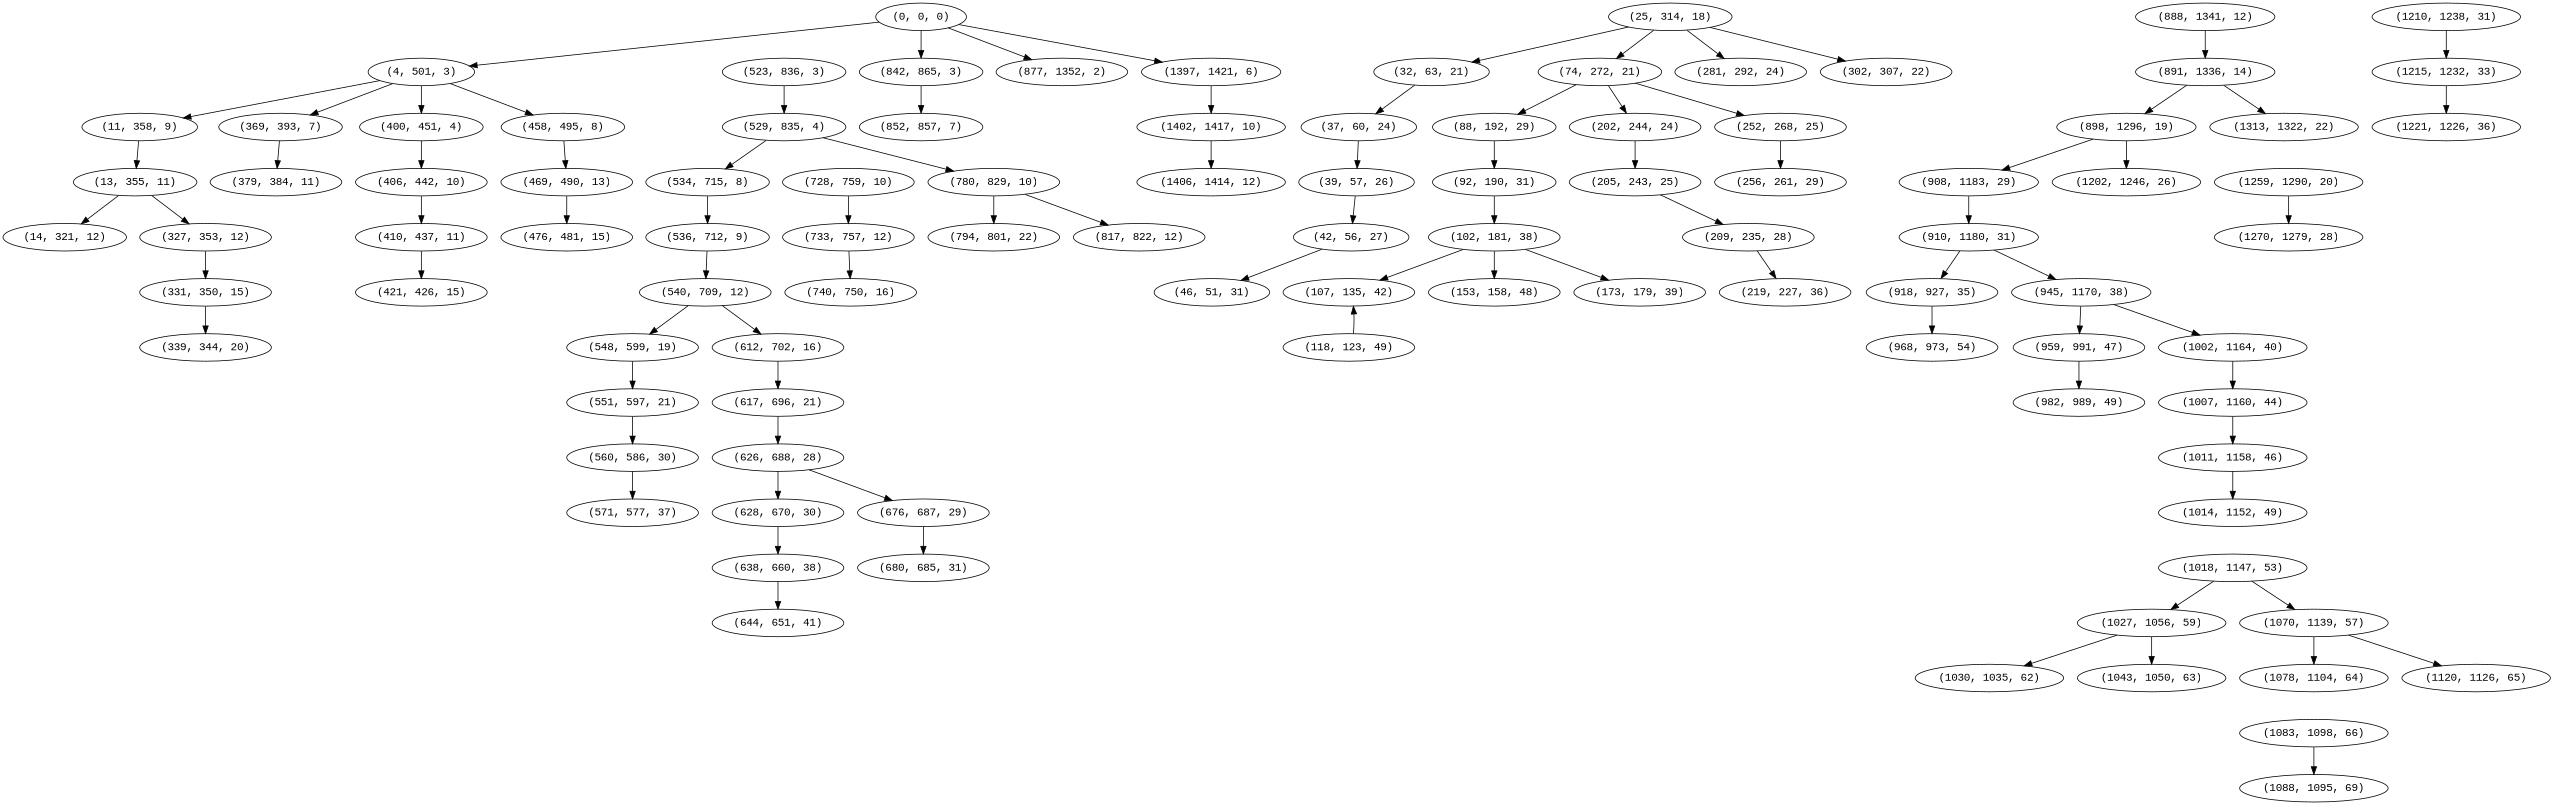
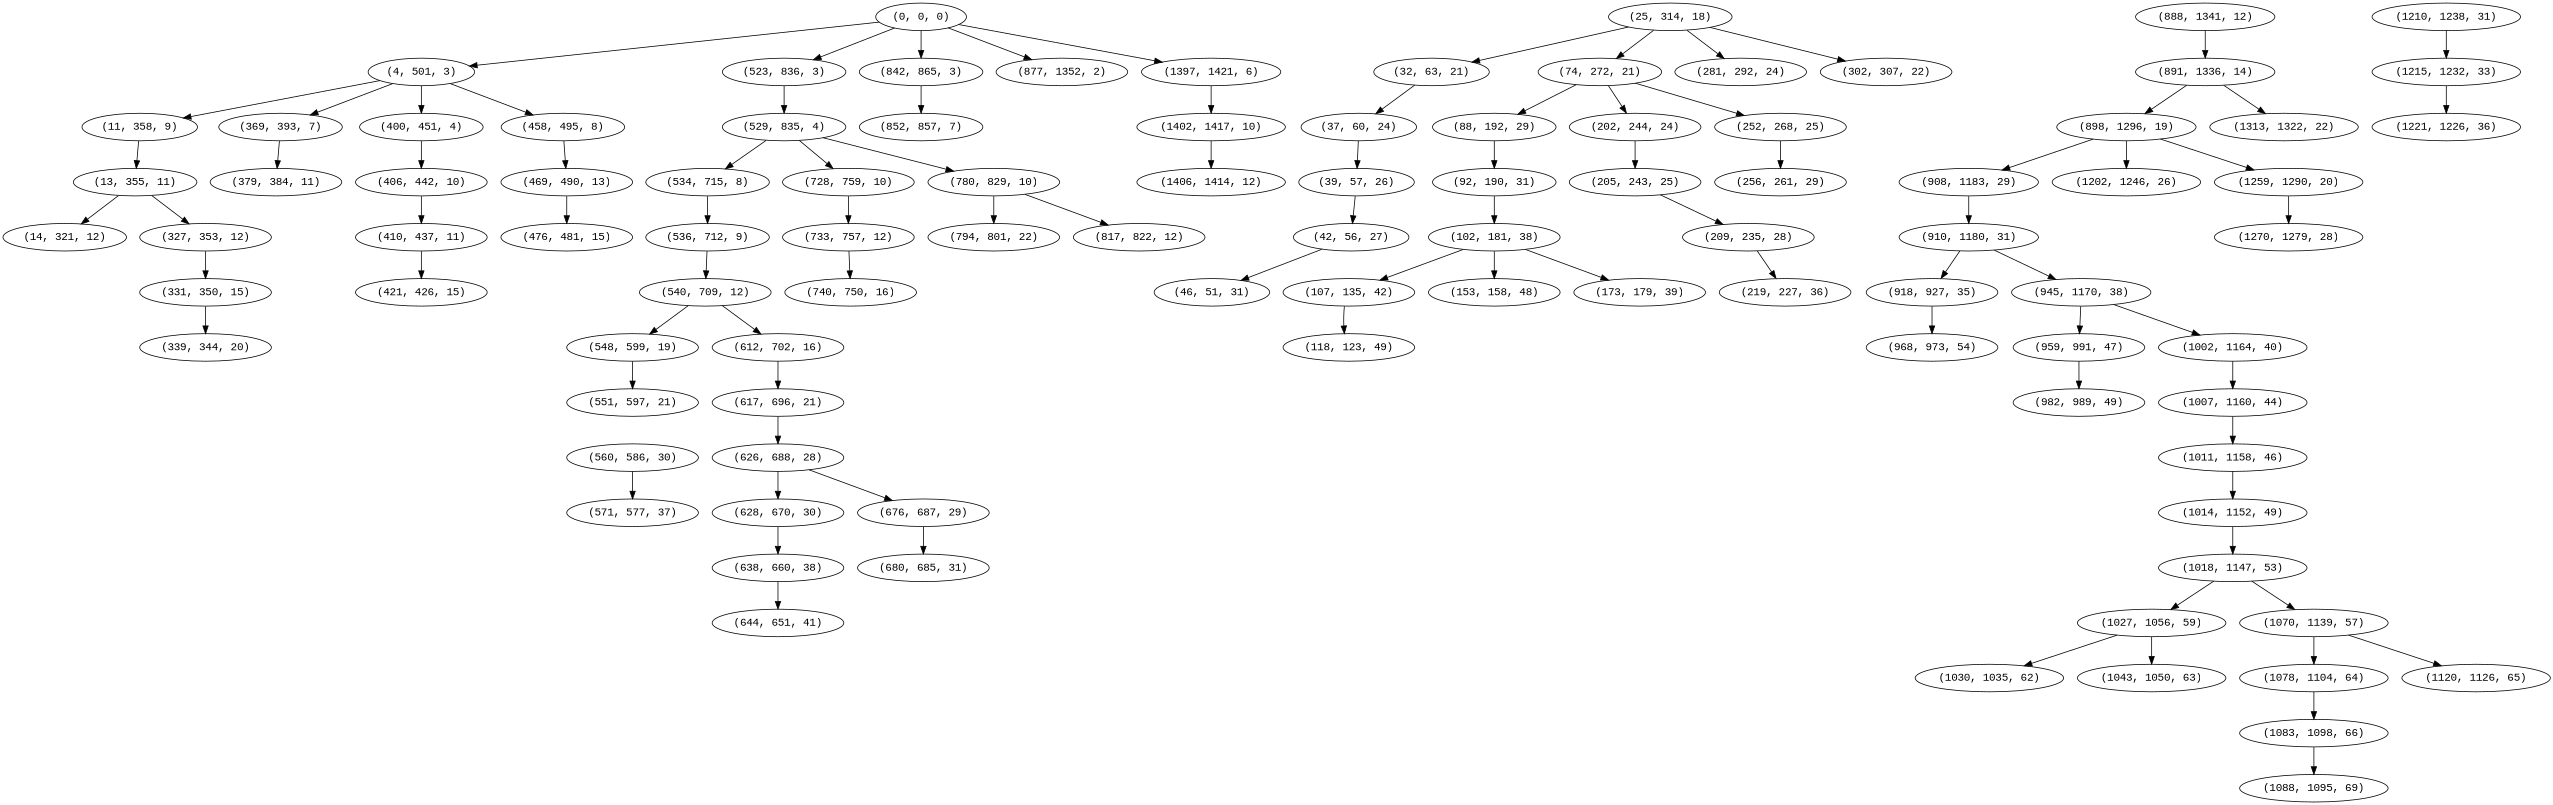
  digraph {
    fontname="Liberation Mono"
    node [fontname="Liberation Mono"]
    edge [fontname="Liberation Mono"]
    "(0, 0, 0)"
    "(4, 501, 3)"
    "(523, 836, 3)"
    "(842, 865, 3)"
    "(877, 1352, 2)"
    "(1397, 1421, 6)"
    "(11, 358, 9)"
    "(369, 393, 7)"
    "(400, 451, 4)"
    "(458, 495, 8)"
    "(529, 835, 4)"
    "(852, 857, 7)"
    "(1402, 1417, 10)"
    "(13, 355, 11)"
    "(379, 384, 11)"
    "(406, 442, 10)"
    "(469, 490, 13)"
    "(14, 321, 12)"
    "(327, 353, 12)"
    "(331, 350, 15)"
    "(25, 314, 18)"
    "(32, 63, 21)"
    "(74, 272, 21)"
    "(281, 292, 24)"
    "(302, 307, 22)"
    "(37, 60, 24)"
    "(88, 192, 29)"
    "(202, 244, 24)"
    "(252, 268, 25)"
    "(39, 57, 26)"
    "(42, 56, 27)"
    "(46, 51, 31)"
    "(92, 190, 31)"
    "(205, 243, 25)"
    "(256, 261, 29)"
    "(102, 181, 38)"
    "(107, 135, 42)"
    "(153, 158, 48)"
    "(173, 179, 39)"
    "(118, 123, 49)"
    "(209, 235, 28)"
    "(219, 227, 36)"
    "(339, 344, 20)"
    "(410, 437, 11)"
    "(421, 426, 15)"
    "(476, 481, 15)"
    "(534, 715, 8)"
    "(728, 759, 10)"
    "(780, 829, 10)"
    "(536, 712, 9)"
    "(733, 757, 12)"
    "(794, 801, 22)"
    "(817, 822, 12)"
    "(540, 709, 12)"
    "(548, 599, 19)"
    "(612, 702, 16)"
    "(551, 597, 21)"
    "(617, 696, 21)"
    "(560, 586, 30)"
    "(571, 577, 37)"
    "(626, 688, 28)"
    "(628, 670, 30)"
    "(676, 687, 29)"
    "(638, 660, 38)"
    "(680, 685, 31)"
    "(644, 651, 41)"
    "(740, 750, 16)"
    "(888, 1341, 12)"
    "(891, 1336, 14)"
    "(898, 1296, 19)"
    "(1313, 1322, 22)"
    "(908, 1183, 29)"
    "(1202, 1246, 26)"
    "(1259, 1290, 20)"
    "(910, 1180, 31)"
    "(1270, 1279, 28)"
    "(918, 927, 35)"
    "(945, 1170, 38)"
    "(968, 973, 54)"
    "(959, 991, 47)"
    "(1002, 1164, 40)"
    "(982, 989, 49)"
    "(1007, 1160, 44)"
    "(1011, 1158, 46)"
    "(1014, 1152, 49)"
    "(1018, 1147, 53)"
    "(1027, 1056, 59)"
    "(1070, 1139, 57)"
    "(1030, 1035, 62)"
    "(1043, 1050, 63)"
    "(1078, 1104, 64)"
    "(1120, 1126, 65)"
    "(1083, 1098, 66)"
    "(1088, 1095, 69)"
    "(1210, 1238, 31)"
    "(1215, 1232, 33)"
    "(1221, 1226, 36)"
    "(1406, 1414, 12)"
    "(0, 0, 0)" -> "(4, 501, 3)"
+   "(0, 0, 0)" -> "(523, 836, 3)"
    "(0, 0, 0)" -> "(842, 865, 3)"
    "(0, 0, 0)" -> "(877, 1352, 2)"
    "(0, 0, 0)" -> "(1397, 1421, 6)"
    "(4, 501, 3)" -> "(11, 358, 9)"
    "(4, 501, 3)" -> "(369, 393, 7)"
    "(4, 501, 3)" -> "(400, 451, 4)"
    "(4, 501, 3)" -> "(458, 495, 8)"
    "(523, 836, 3)" -> "(529, 835, 4)"
    "(842, 865, 3)" -> "(852, 857, 7)"
    "(1397, 1421, 6)" -> "(1402, 1417, 10)"
    "(11, 358, 9)" -> "(13, 355, 11)"
    "(369, 393, 7)" -> "(379, 384, 11)"
    "(400, 451, 4)" -> "(406, 442, 10)"
    "(458, 495, 8)" -> "(469, 490, 13)"
    "(529, 835, 4)" -> "(534, 715, 8)"
+   "(529, 835, 4)" -> "(728, 759, 10)"
    "(529, 835, 4)" -> "(780, 829, 10)"
    "(1402, 1417, 10)" -> "(1406, 1414, 12)"
    "(13, 355, 11)" -> "(14, 321, 12)"
    "(13, 355, 11)" -> "(327, 353, 12)"
    "(406, 442, 10)" -> "(410, 437, 11)"
    "(469, 490, 13)" -> "(476, 481, 15)"
    "(327, 353, 12)" -> "(331, 350, 15)"
    "(331, 350, 15)" -> "(339, 344, 20)"
    "(25, 314, 18)" -> "(32, 63, 21)"
    "(25, 314, 18)" -> "(74, 272, 21)"
    "(25, 314, 18)" -> "(281, 292, 24)"
    "(25, 314, 18)" -> "(302, 307, 22)"
    "(32, 63, 21)" -> "(37, 60, 24)"
    "(74, 272, 21)" -> "(88, 192, 29)"
    "(74, 272, 21)" -> "(202, 244, 24)"
    "(74, 272, 21)" -> "(252, 268, 25)"
    "(37, 60, 24)" -> "(39, 57, 26)"
    "(88, 192, 29)" -> "(92, 190, 31)"
    "(202, 244, 24)" -> "(205, 243, 25)"
    "(252, 268, 25)" -> "(256, 261, 29)"
    "(39, 57, 26)" -> "(42, 56, 27)"
    "(42, 56, 27)" -> "(46, 51, 31)"
    "(92, 190, 31)" -> "(102, 181, 38)"
    "(205, 243, 25)" -> "(209, 235, 28)"
    "(102, 181, 38)" -> "(107, 135, 42)"
    "(102, 181, 38)" -> "(153, 158, 48)"
    "(102, 181, 38)" -> "(173, 179, 39)"
-   "(118, 123, 49)" -> "(107, 135, 42)"
+   "(107, 135, 42)" -> "(118, 123, 49)"
    "(209, 235, 28)" -> "(219, 227, 36)"
    "(410, 437, 11)" -> "(421, 426, 15)"
    "(534, 715, 8)" -> "(536, 712, 9)"
    "(728, 759, 10)" -> "(733, 757, 12)"
    "(780, 829, 10)" -> "(794, 801, 22)"
    "(780, 829, 10)" -> "(817, 822, 12)"
    "(536, 712, 9)" -> "(540, 709, 12)"
    "(733, 757, 12)" -> "(740, 750, 16)"
    "(540, 709, 12)" -> "(548, 599, 19)"
    "(540, 709, 12)" -> "(612, 702, 16)"
    "(548, 599, 19)" -> "(551, 597, 21)"
    "(612, 702, 16)" -> "(617, 696, 21)"
-   "(551, 597, 21)" -> "(560, 586, 30)"
    "(617, 696, 21)" -> "(626, 688, 28)"
    "(560, 586, 30)" -> "(571, 577, 37)"
    "(626, 688, 28)" -> "(628, 670, 30)"
    "(626, 688, 28)" -> "(676, 687, 29)"
    "(628, 670, 30)" -> "(638, 660, 38)"
    "(676, 687, 29)" -> "(680, 685, 31)"
    "(638, 660, 38)" -> "(644, 651, 41)"
    "(888, 1341, 12)" -> "(891, 1336, 14)"
    "(891, 1336, 14)" -> "(898, 1296, 19)"
    "(891, 1336, 14)" -> "(1313, 1322, 22)"
    "(898, 1296, 19)" -> "(908, 1183, 29)"
    "(898, 1296, 19)" -> "(1202, 1246, 26)"
+   "(898, 1296, 19)" -> "(1259, 1290, 20)"
    "(908, 1183, 29)" -> "(910, 1180, 31)"
    "(1259, 1290, 20)" -> "(1270, 1279, 28)"
    "(910, 1180, 31)" -> "(918, 927, 35)"
    "(910, 1180, 31)" -> "(945, 1170, 38)"
    "(918, 927, 35)" -> "(968, 973, 54)"
    "(945, 1170, 38)" -> "(959, 991, 47)"
    "(945, 1170, 38)" -> "(1002, 1164, 40)"
    "(959, 991, 47)" -> "(982, 989, 49)"
    "(1002, 1164, 40)" -> "(1007, 1160, 44)"
    "(1007, 1160, 44)" -> "(1011, 1158, 46)"
    "(1011, 1158, 46)" -> "(1014, 1152, 49)"
+   "(1014, 1152, 49)" -> "(1018, 1147, 53)"
    "(1018, 1147, 53)" -> "(1027, 1056, 59)"
    "(1018, 1147, 53)" -> "(1070, 1139, 57)"
    "(1027, 1056, 59)" -> "(1030, 1035, 62)"
    "(1027, 1056, 59)" -> "(1043, 1050, 63)"
    "(1070, 1139, 57)" -> "(1078, 1104, 64)"
    "(1070, 1139, 57)" -> "(1120, 1126, 65)"
+   "(1078, 1104, 64)" -> "(1083, 1098, 66)"
    "(1083, 1098, 66)" -> "(1088, 1095, 69)"
    "(1210, 1238, 31)" -> "(1215, 1232, 33)"
    "(1215, 1232, 33)" -> "(1221, 1226, 36)"
  }
